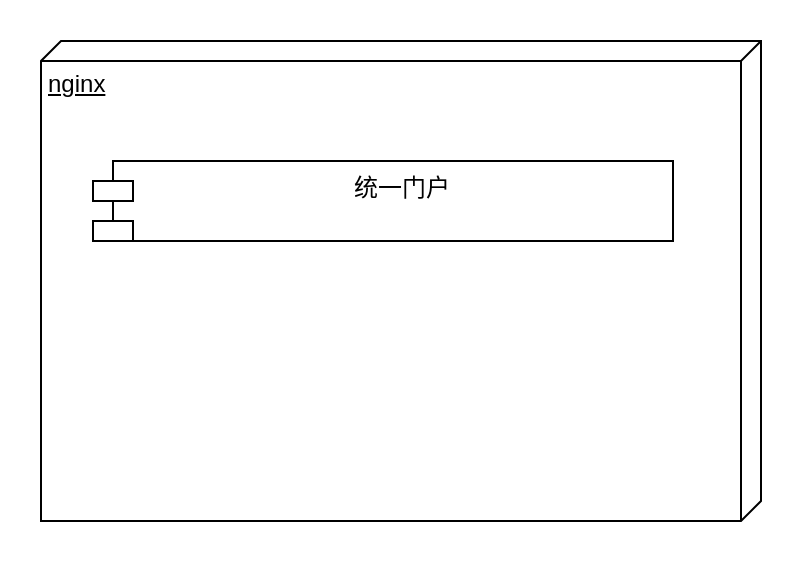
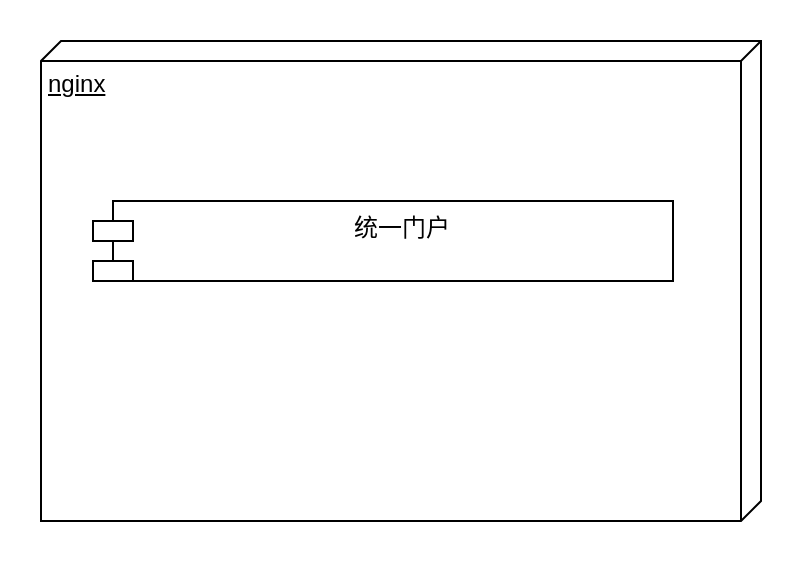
  <mxCell id="0" />
  <mxCell id="1" parent="0" />
  <mxCell id="2" value="nginx" style="verticalAlign=top;align=left;spacingTop=8;spacingLeft=2;spacingRight=12;shape=cube;size=10;direction=south;fontStyle=4;html=1;" vertex="1" parent="1"><mxGeometry x="20" y="20" width="360" height="240" as="geometry" /></mxCell>
- <mxCell id="3" value="统一门户" style="shape=module;align=left;spacingLeft=20;align=center;verticalAlign=top;" vertex="1" parent="1"><mxGeometry x="46" y="80" width="290" height="40" as="geometry" /></mxCell>
+ <mxCell id="3" value="统一门户" style="shape=module;align=left;spacingLeft=20;align=center;verticalAlign=top;" vertex="1" parent="1"><mxGeometry x="46" y="100" width="290" height="40" as="geometry" /></mxCell>
